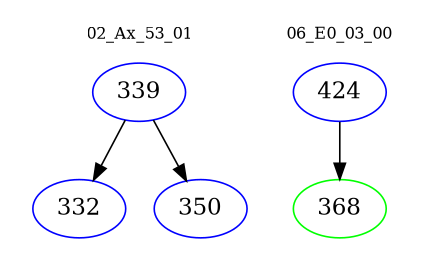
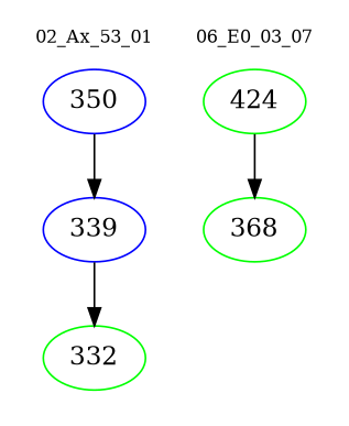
  digraph {
    node [color=blue]
    edge [color=black]
    n1 [label=339]
-   n2 [label=332]
+   n2 [color=green label=332]
    n3 [label=350]
-   n4 [label=424]
+   n4 [color=green label=424]
    n5 [color=green label=368]
    subgraph cluster_1 {
      color=white
      fontsize=10
      label="02_Ax_53_01"
      n1
      n2
      n3
    }
    subgraph cluster_2 {
      color=white
      fontsize=10
-     label="06_E0_03_00"
+     label="06_E0_03_07"
      n4
      n5
    }
    n1 -> n2
-   n1 -> n3
+   n3 -> n1
    n4 -> n5
  }
